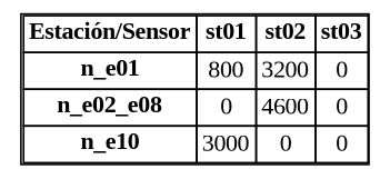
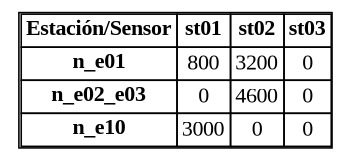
  digraph {
    rankdir=LR
    fontname="Liberation Serif"
-   n1 [label=<<TABLE BORDER="1" CELLBORDER="1" CELLSPACING="0"><TR><TD><B>Estación/Sensor</B></TD><TD><B>st01</B></TD><TD><B>st02</B></TD><TD><B>st03</B></TD></TR><TR><TD><B>n_e01</B></TD><TD>800</TD><TD>3200</TD><TD>0</TD></TR><TR><TD><B>n_e02_e08</B></TD><TD>0</TD><TD>4600</TD><TD>0</TD></TR><TR><TD><B>n_e10</B></TD><TD>3000</TD><TD>0</TD><TD>0</TD></TR></TABLE>> shape=plaintext fontname="Liberation Serif"]
+   n1 [label=<<TABLE BORDER="1" CELLBORDER="1" CELLSPACING="0"><TR><TD><B>Estación/Sensor</B></TD><TD><B>st01</B></TD><TD><B>st02</B></TD><TD><B>st03</B></TD></TR><TR><TD><B>n_e01</B></TD><TD>800</TD><TD>3200</TD><TD>0</TD></TR><TR><TD><B>n_e02_e03</B></TD><TD>0</TD><TD>4600</TD><TD>0</TD></TR><TR><TD><B>n_e10</B></TD><TD>3000</TD><TD>0</TD><TD>0</TD></TR></TABLE>> shape=plaintext fontname="Liberation Serif"]
  }
